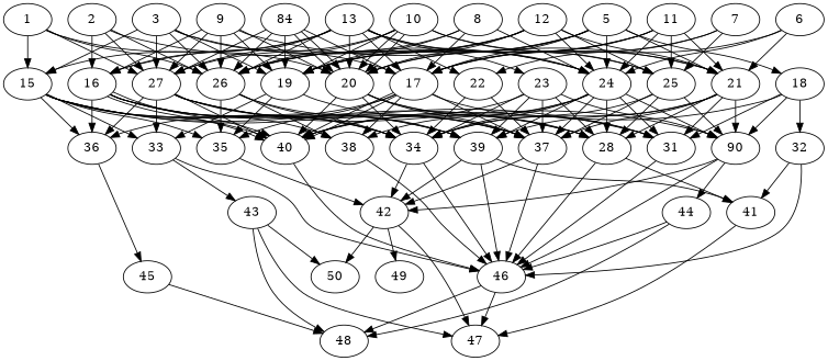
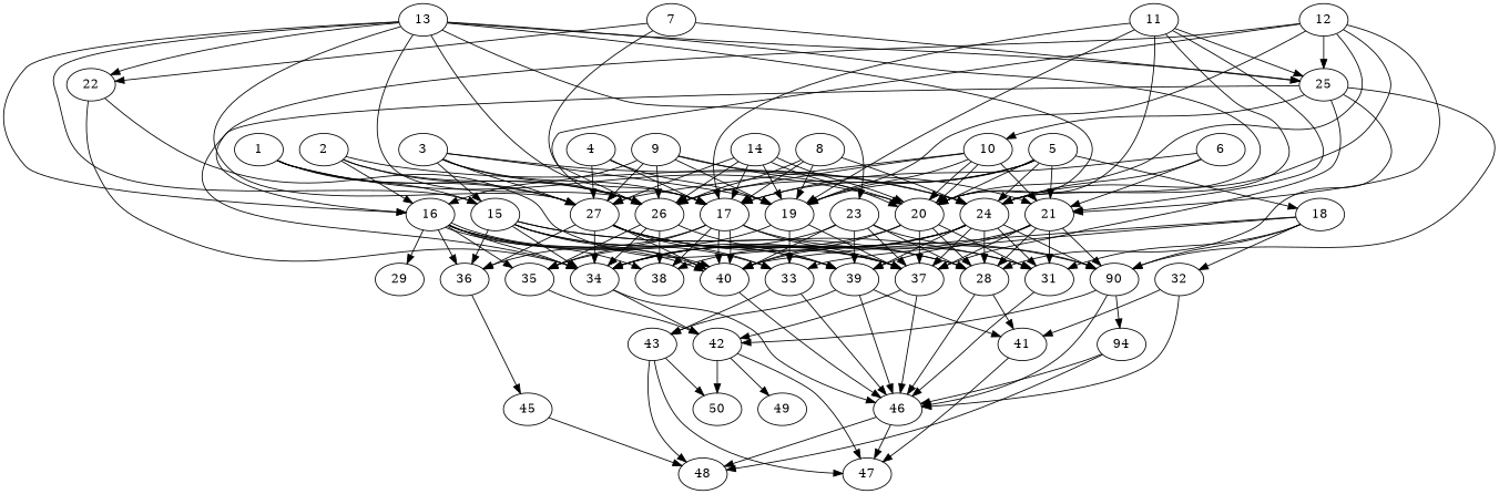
  digraph {
    node [alpha=0.07]
    1 [alpha=0.02 expect_size=30821376]
    15 [alpha=0.18 expect_size=42505216]
    20 [alpha=0.08 expect_size=21966848]
    26 [alpha=0.19 expect_size=26203136]
    27 [alpha=0.06 expect_size=28424192]
    28 [expect_size=18946048]
    31 [alpha=0.20 expect_size=31339520]
    33 [alpha=0.15 expect_size=49398784]
    34 [alpha=0.13 expect_size=13806592]
    35 [expect_size=47737856]
    36 [alpha=0.04 expect_size=17182720]
    39 [expect_size=45392896]
    40 [alpha=0.17 expect_size=6407168]
    37 [alpha=0.19 expect_size=14965760]
    38 [alpha=0.04 expect_size=28071936]
    n16 [alpha=0.11 expect_size=12194816 label=90]
    41 [expect_size=32188416]
    46 [alpha=0.00 expect_size=51673088]
    43 [alpha=0.15 expect_size=14828544]
    42 [alpha=0.14 expect_size=32144384]
    45 [alpha=0.09 expect_size=35184640]
-   44 [expect_size=51052544]
+   44 [expect_size=51052544 label=94]
    2 [alpha=0.06 expect_size=10738688]
    16 [alpha=0.01 expect_size=12409856]
    24 [alpha=0.14 expect_size=27589632]
+   29 [alpha=0.03 expect_size=6080512]
    3 [alpha=0.05 expect_size=12426240]
    17 [alpha=0.16 expect_size=48611328]
    19 [alpha=0.03 expect_size=48754688]
+   4 [alpha=0.01 expect_size=23474176]
    5 [expect_size=12791808]
    18 [alpha=0.15 expect_size=28089344]
    21 [alpha=0.04 expect_size=51087360]
    32 [alpha=0.13 expect_size=41909248]
    6 [alpha=0.15 expect_size=50880512]
    7 [alpha=0.11 expect_size=39413760]
    22 [alpha=0.03 expect_size=44940288]
    25 [expect_size=31293440]
    8 [alpha=0.09 expect_size=41318400]
    9 [alpha=0.09 expect_size=39094272]
    10 [alpha=0.12 expect_size=31943680]
    11 [alpha=0.17 expect_size=9022464]
    12 [alpha=0.18 expect_size=13795328]
    13 [alpha=0.14 expect_size=28867584]
    23 [alpha=0.05 expect_size=41030656]
-   14 [alpha=0.02 expect_size=41169920 label=84]
+   14 [alpha=0.02 expect_size=41169920]
    47 [alpha=0.01 expect_size=13316096]
    48 [alpha=0.08 expect_size=10665984]
    50 [alpha=0.05 expect_size=35799040]
    49 [alpha=0.15 expect_size=19384320]
    1 -> 15
    1 -> 20
    1 -> 26
    1 -> 27
    15 -> 28
    15 -> 31
    15 -> 33
    15 -> 34
-   15 -> 35
+   16 -> 35
    15 -> 36
    15 -> 39
    15 -> 40
    20 -> 28
    20 -> 31
    20 -> 34
    20 -> 40
    20 -> 37
    26 -> 34
    26 -> 35
    26 -> 39
    26 -> 38
    27 -> 28
    27 -> 33
    27 -> 34
    27 -> 36
    27 -> 40
    27 -> 37
    27 -> n16
    28 -> 41
    28 -> 46
    31 -> 46
    33 -> 46
    33 -> 43
    34 -> 46
    34 -> 42
    35 -> 42
    36 -> 45
    39 -> 41
    39 -> 46
-   39 -> 42
+   39 -> 43
    40 -> 46
    37 -> 46
    37 -> 42
-   38 -> 46
    n16 -> 46
    n16 -> 42
    n16 -> 44
    41 -> 47
    46 -> 47
    46 -> 48
    43 -> 47
    43 -> 48
    43 -> 50
    42 -> 47
    42 -> 50
    42 -> 49
    45 -> 48
    44 -> 46
    44 -> 48
    2 -> 26
    2 -> 27
    2 -> 16
    2 -> 24
    16 -> 34
    16 -> 36
    16 -> 39
    16 -> 40
    16 -> 40
    16 -> 37
    16 -> 38
+   16 -> 29
    24 -> 28
    24 -> 31
    24 -> 34
    24 -> 39
    24 -> 40
    24 -> 37
    24 -> 38
    24 -> n16
    3 -> 15
    3 -> 26
    3 -> 27
    3 -> 24
    3 -> 17
    3 -> 19
    17 -> 31
    17 -> 35
    17 -> 36
    17 -> 40
    17 -> 40
    17 -> 37
    17 -> 38
    19 -> 33
    19 -> 35
    19 -> 37
+   4 -> 27
+   4 -> 17
+   4 -> 19
    5 -> 20
    5 -> 26
    5 -> 24
    5 -> 17
    5 -> 19
    5 -> 18
    5 -> 21
    18 -> 31
+   18 -> 33
    18 -> 40
    18 -> n16
    18 -> 32
    21 -> 28
    21 -> 31
    21 -> 34
    21 -> 39
    21 -> 37
    21 -> n16
    32 -> 41
    32 -> 46
    6 -> 24
    6 -> 17
    6 -> 21
    7 -> 17
    7 -> 22
    7 -> 25
    22 -> 34
    22 -> 37
    25 -> 28
    25 -> 34
    25 -> 37
    25 -> n16
    8 -> 26
    8 -> 24
    8 -> 17
    8 -> 19
    9 -> 20
    9 -> 26
    9 -> 27
    9 -> 16
    9 -> 19
    9 -> 21
    10 -> 20
    10 -> 20
    10 -> 26
    10 -> 27
    10 -> 19
    10 -> 21
-   10 -> 25
+   25 -> 10
    11 -> 20
    11 -> 24
    11 -> 17
    11 -> 19
    11 -> 21
    11 -> 25
    12 -> 20
    12 -> 26
    12 -> 16
    12 -> 24
    12 -> 19
    12 -> 21
    12 -> 25
    13 -> 15
    13 -> 20
    13 -> 26
    13 -> 27
    13 -> 16
    13 -> 24
    13 -> 17
    13 -> 22
    13 -> 25
    13 -> 23
    23 -> 28
    23 -> 34
    23 -> 39
    23 -> 40
    23 -> 37
    23 -> n16
    14 -> 20
    14 -> 20
    14 -> 26
    14 -> 27
    14 -> 17
    14 -> 19
  }
